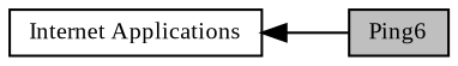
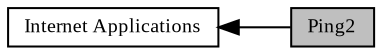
  digraph {
    rankdir=LR
    fontname="Liberation Serif"
    node [color=black fontname="Liberation Serif" fontsize=10 shape=box style=filled]
    n1 [fillcolor=white height=0.2 label="Internet Applications" width=0.4]
-   n2 [fillcolor=grey75 fontcolor=black height=0.2 label=Ping6 width=0.4]
+   n2 [fillcolor=grey75 fontcolor=black height=0.2 label=Ping2 width=0.4]
    n1 -> n2 [dir=back fontname="Liberation Serif" fontsize=10 labelfontname=Helvetica labelfontsize=10 shape=plaintext style=solid]
  }
